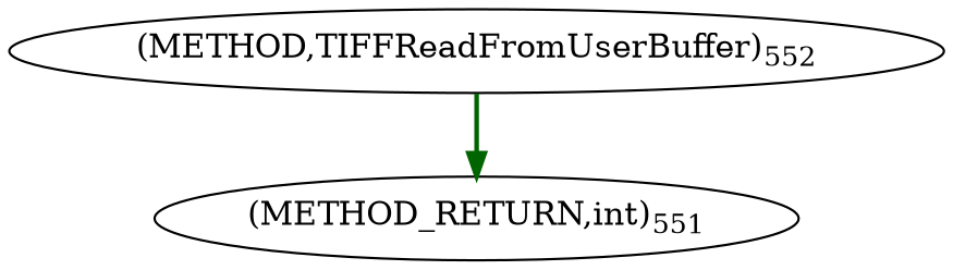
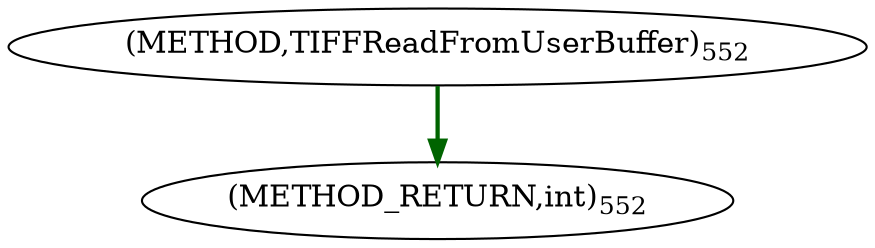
  digraph {
    n1 [label=<(METHOD,TIFFReadFromUserBuffer)<SUB>552</SUB>>]
-   n2 [label=<(METHOD_RETURN,int)<SUB>551</SUB>>]
+   n2 [label=<(METHOD_RETURN,int)<SUB>552</SUB>>]
    n1 -> n2 [color=darkgreen style=bold arrowhead=normal]
  }
